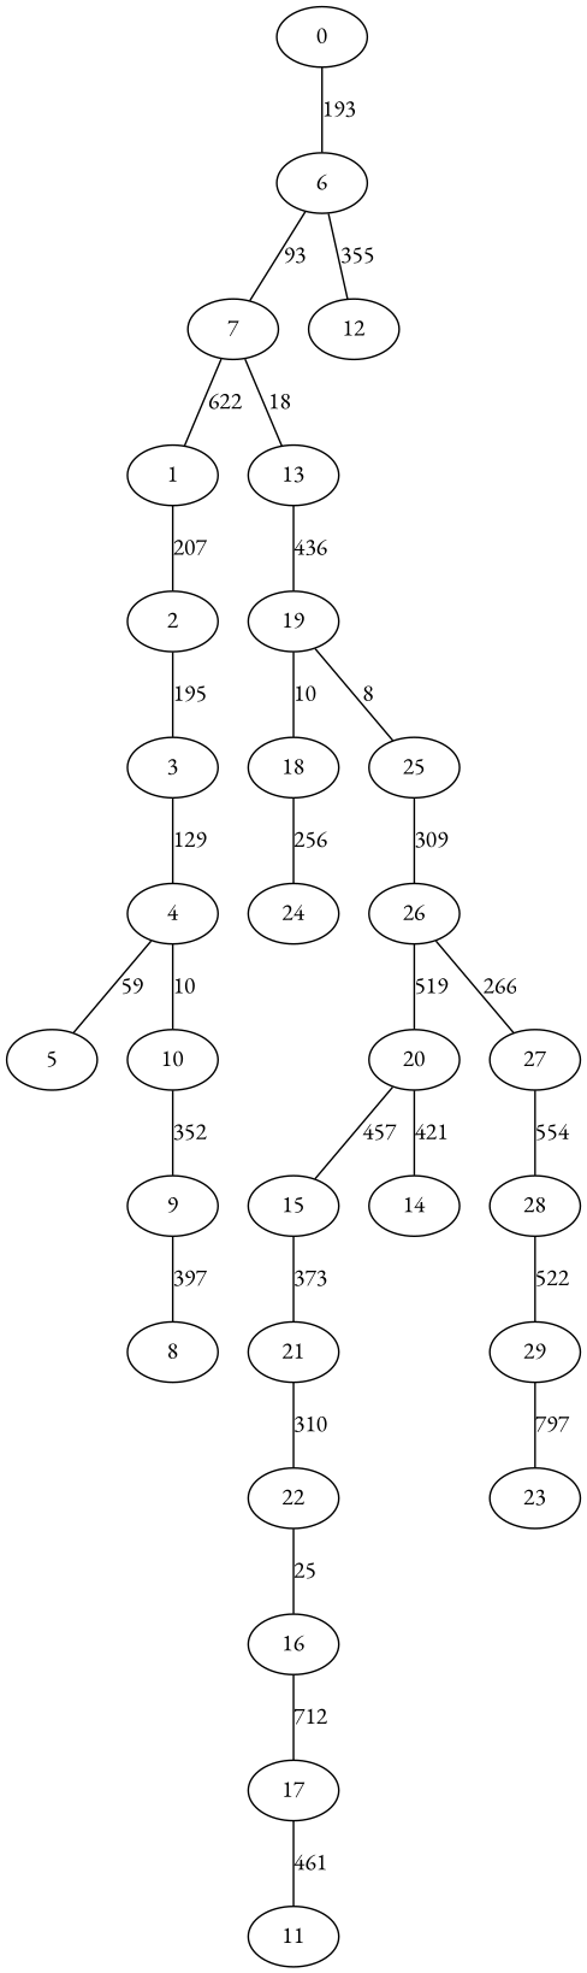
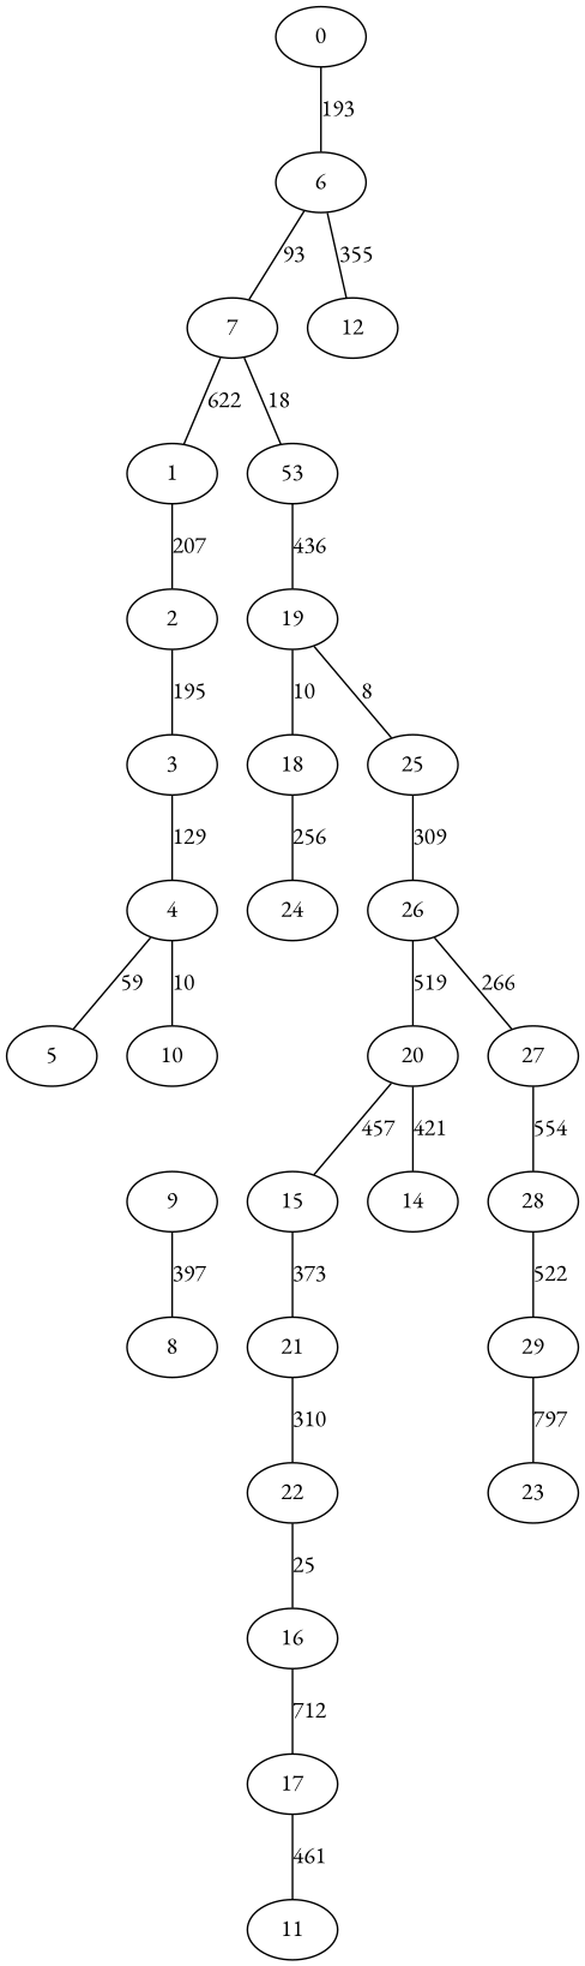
  strict graph {
    fontname="EB Garamond"
    node [fontname="EB Garamond"]
    edge [fontname="EB Garamond"]
    0
    6
    7
    12
    1
    2
    3
    4
    5
    10
    9
-   13
+   13 [label=53]
    19
    8
    18
    25
    15
    21
    22
    16
    17
    11
    24
    26
    20
    14
    27
    28
    29
    23
    0 -- 6 [label=193]
    6 -- 7 [label=93]
    6 -- 12 [label=355]
    7 -- 1 [label=622]
    7 -- 13 [label=18]
    1 -- 2 [label=207]
    2 -- 3 [label=195]
    3 -- 4 [label=129]
    4 -- 5 [label=59]
    4 -- 10 [label=10]
-   10 -- 9 [label=352]
    9 -- 8 [label=397]
    13 -- 19 [label=436]
    19 -- 18 [label=10]
    19 -- 25 [label=8]
    18 -- 24 [label=256]
    25 -- 26 [label=309]
    15 -- 21 [label=373]
    21 -- 22 [label=310]
    22 -- 16 [label=25]
    16 -- 17 [label=712]
    17 -- 11 [label=461]
    26 -- 20 [label=519]
    26 -- 27 [label=266]
    20 -- 15 [label=457]
    20 -- 14 [label=421]
    27 -- 28 [label=554]
    28 -- 29 [label=522]
    29 -- 23 [label=797]
  }
